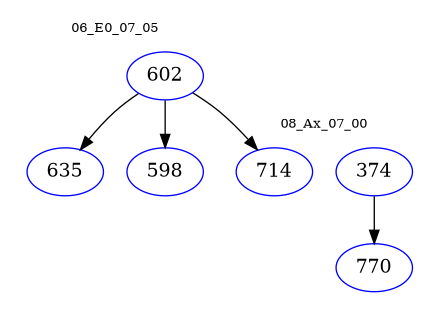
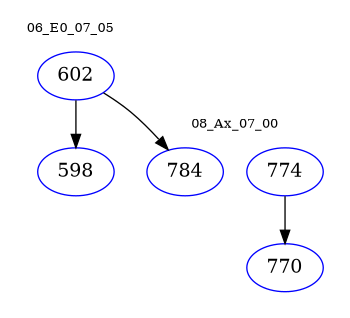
  digraph {
    node [color=blue]
    edge [color=black]
-   n1 [label=374]
+   n1 [label=774]
    n2 [label=770]
-   n3 [label=714]
+   n3 [label=784]
    n4 [label=602]
-   n5 [label=635]
    n6 [label=598]
    subgraph cluster_1 {
      color=white
      fontsize=10
      label="08_Ax_07_00"
      n1
      n2
      n3
    }
    subgraph cluster_2 {
      color=white
      fontsize=10
      label="06_E0_07_05"
      n4
-     n5
      n6
    }
    n1 -> n2
    n4 -> n3
-   n4 -> n5
    n4 -> n6
  }
